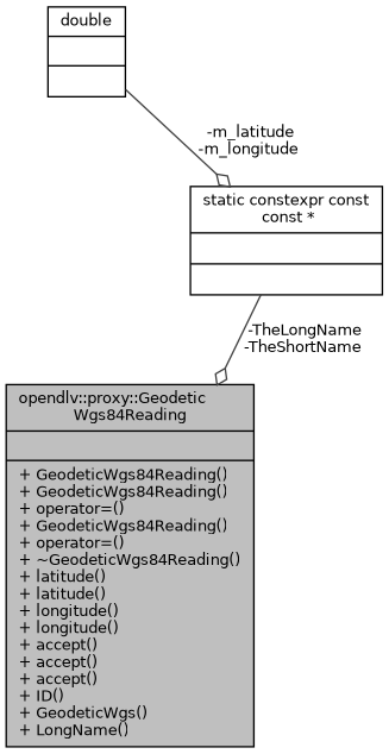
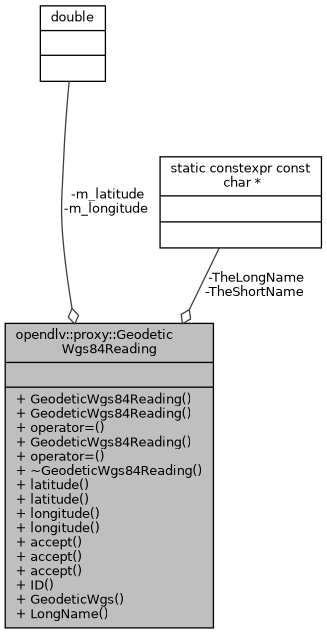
  digraph {
    node [color=black fillcolor=white fontname=Helvetica fontsize=10 shape=record style=filled]
    edge [arrowhead=odiamond color=grey25 fontname=Helvetica fontsize=10 labelfontname=Helvetica labelfontsize=10 style=solid]
    n1 [fillcolor=grey75 fontcolor=black height=0.2 label="{opendlv::proxy::Geodetic\lWgs84Reading\n||+ GeodeticWgs84Reading()\l+ GeodeticWgs84Reading()\l+ operator=()\l+ GeodeticWgs84Reading()\l+ operator=()\l+ ~GeodeticWgs84Reading()\l+ latitude()\l+ latitude()\l+ longitude()\l+ longitude()\l+ accept()\l+ accept()\l+ accept()\l+ ID()\l+ GeodeticWgs()\l+ LongName()\l}" width=0.4]
-   n2 [height=0.2 label="{static constexpr const\l const *\n||}" width=0.4]
+   n2 [height=0.2 label="{static constexpr const\l char *\n||}" width=0.4]
    n3 [height=0.2 label="{double\n||}" width=0.4]
    n2 -> n1 [label=" -TheLongName\n-TheShortName"]
-   n3 -> n2 [label=" -m_latitude\n-m_longitude"]
+   n3 -> n1 [label=" -m_latitude\n-m_longitude"]
  }
